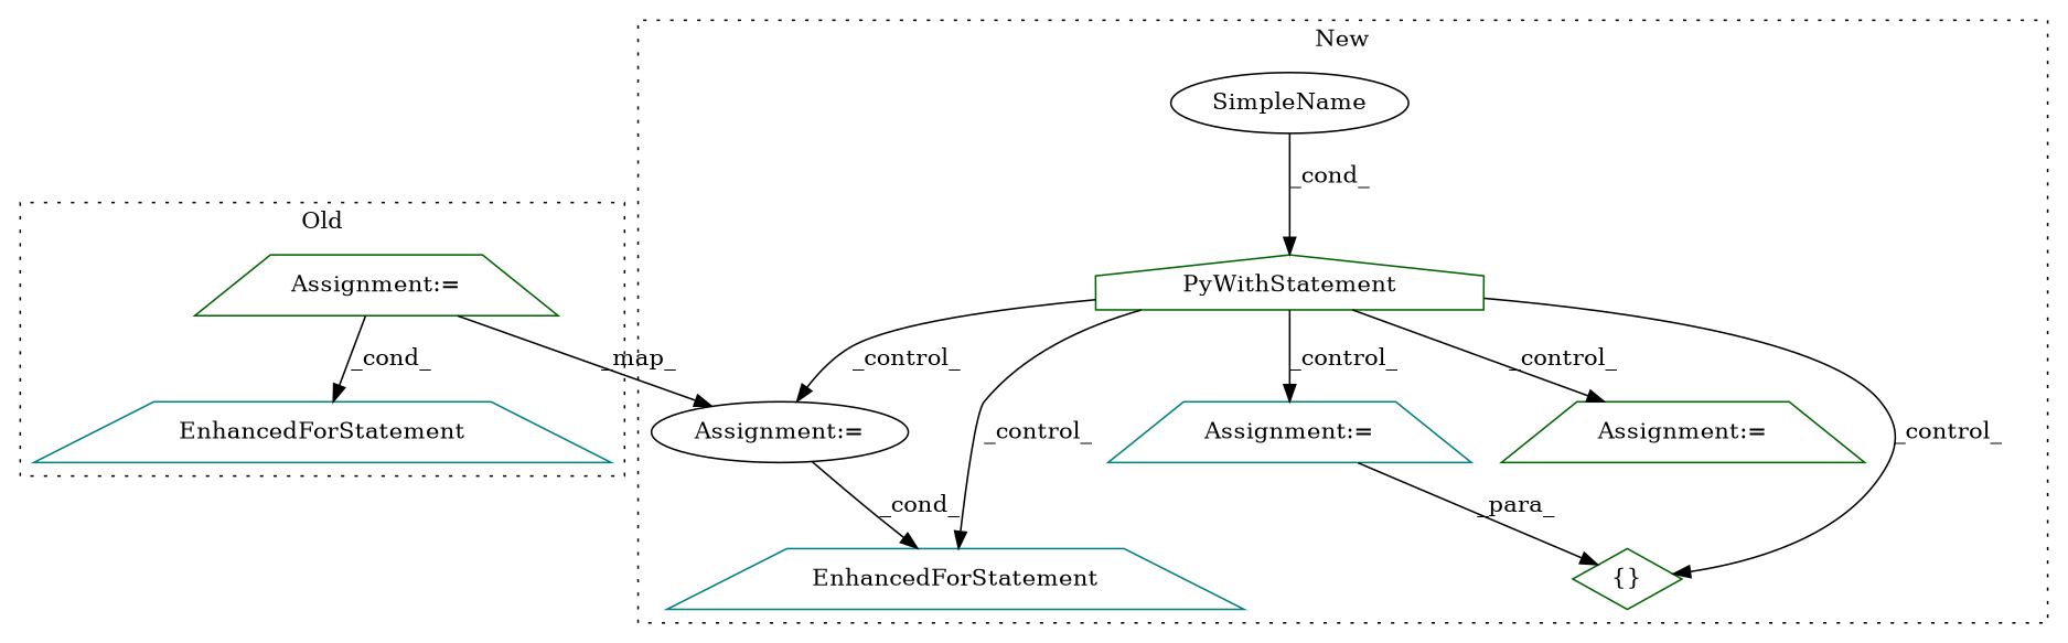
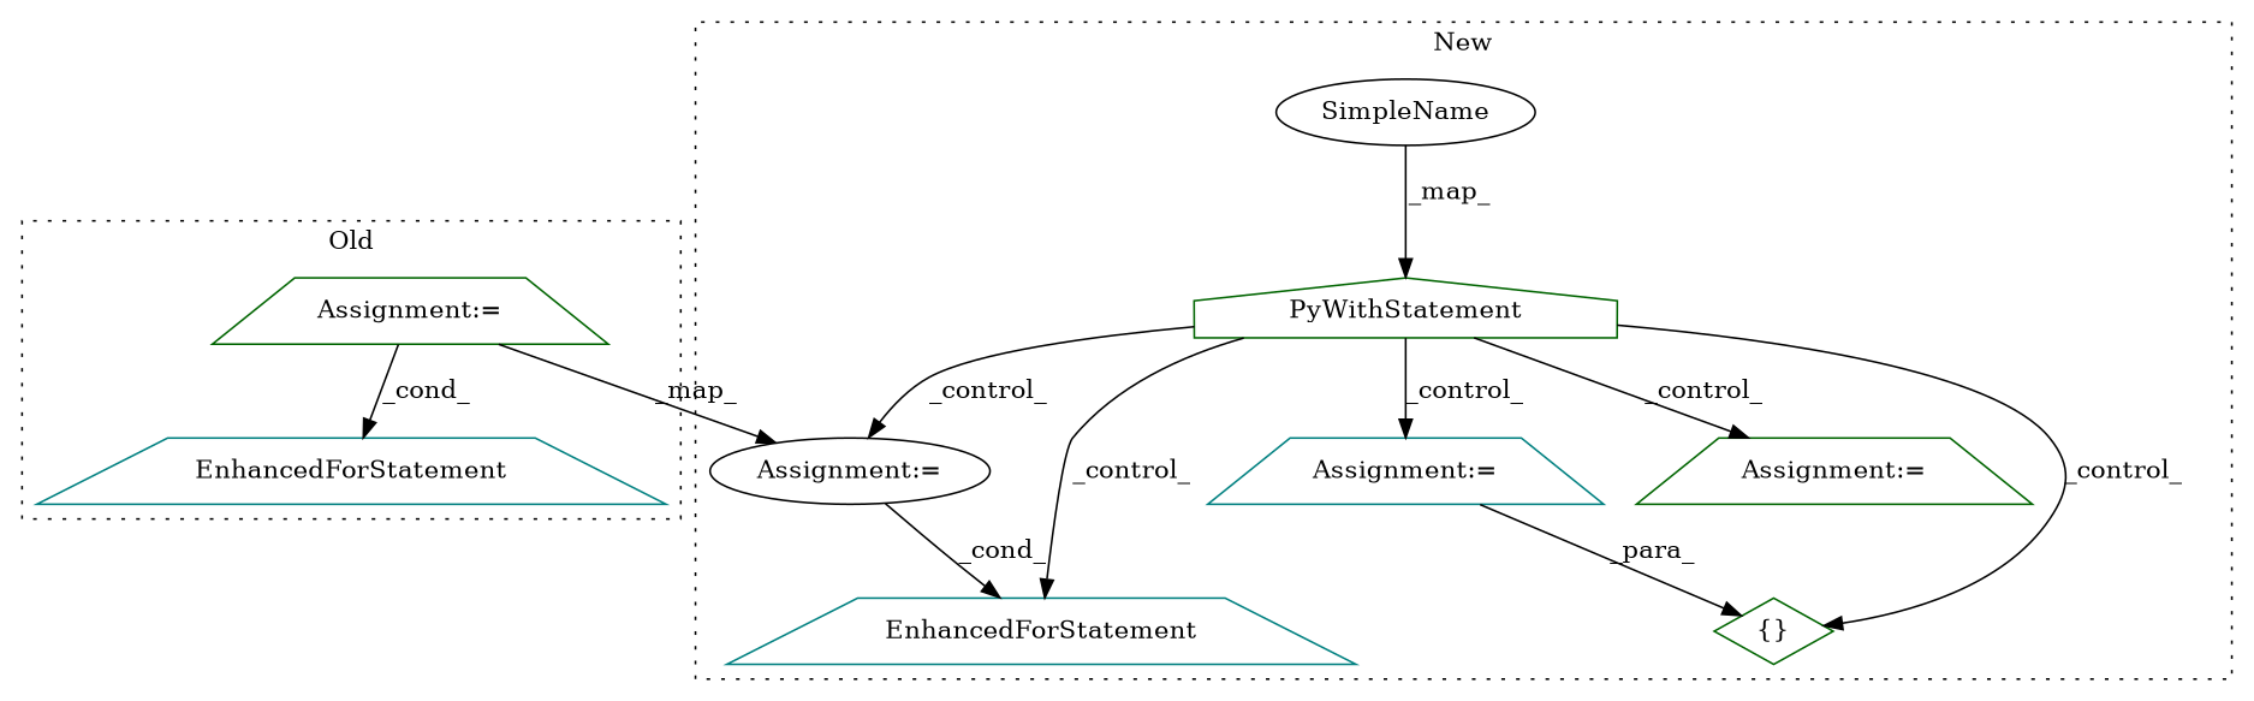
  digraph {
    node [a=7 l="53,2" s="4843,4927" shape=trapezium color=darkgreen]
    n1 [a=70 label=EnhancedForStatement color=teal]
    n2 [label="Assignment:="]
    n3 [a=104 l="10,2" label=PyWithStatement s="4639,4655" shape=house]
    n4 [a=70 l="57,2" label=EnhancedForStatement s="4981,5069" color=teal]
    n5 [a=42 label=SimpleName shape=ellipse color=black l="" s=""]
    n6 [l="57,2" label="Assignment:=" s="4981,5069" shape=ellipse color=black]
    n7 [l=4 label="Assignment:=" s=4669 color=teal]
    n8 [l=1 label="Assignment:=" s=4692]
    n9 [a=4 l="1,1" label="{}" s="4764,4769" shape=diamond]
    subgraph cluster_1 {
      label=Old
      style=dotted
      n1
      n2
    }
    subgraph cluster_2 {
      label=New
      style=dotted
      n3
      n4
      n5
      n6
      n7
      n8
      n9
    }
    n2 -> n1 [label=_cond_]
    n2 -> n6 [label=_map_]
    n3 -> n4 [label=_control_]
    n3 -> n6 [label=_control_]
    n3 -> n7 [label=_control_]
    n3 -> n8 [label=_control_]
    n3 -> n9 [label=_control_]
-   n5 -> n3 [label=_cond_]
+   n5 -> n3 [label=_map_]
    n6 -> n4 [label=_cond_]
    n7 -> n9 [label=_para_]
  }
